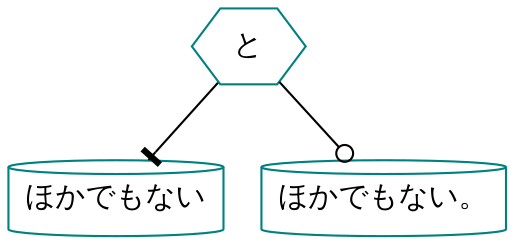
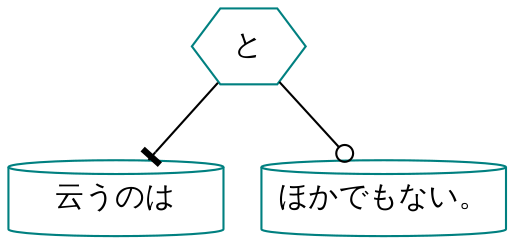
  digraph {
    fontname=Lato
    node [color=teal fontname=Lato shape=cylinder]
    edge [fontname=Lato]
    n1 [label="と" shape=hexagon]
-   n2 [label="ほかでもない"]
+   n2 [label="云うのは"]
    n3 [label="ほかでもない。"]
    n1 -> n2 [arrowhead=tee]
    n1 -> n3 [arrowhead=odot]
  }
